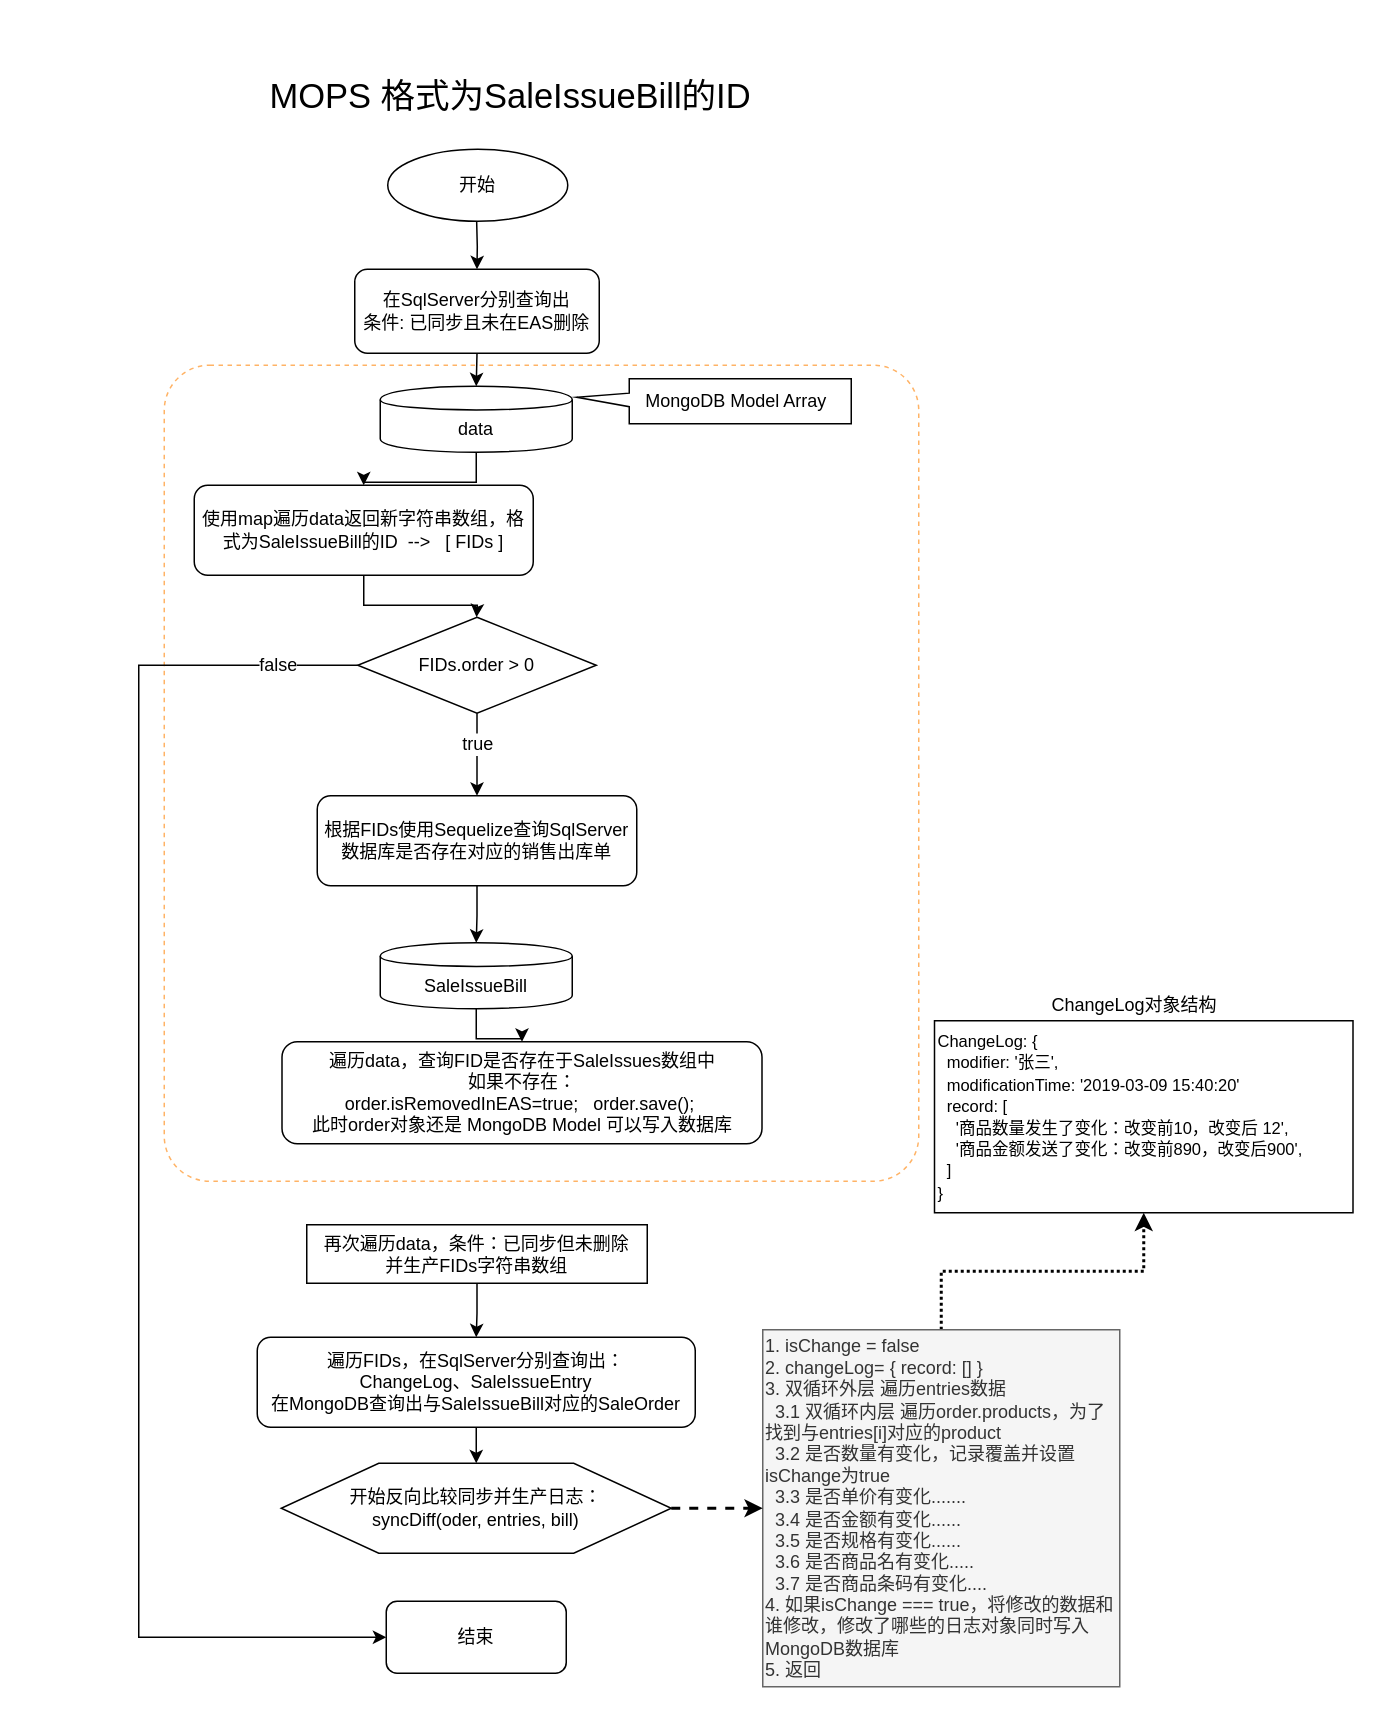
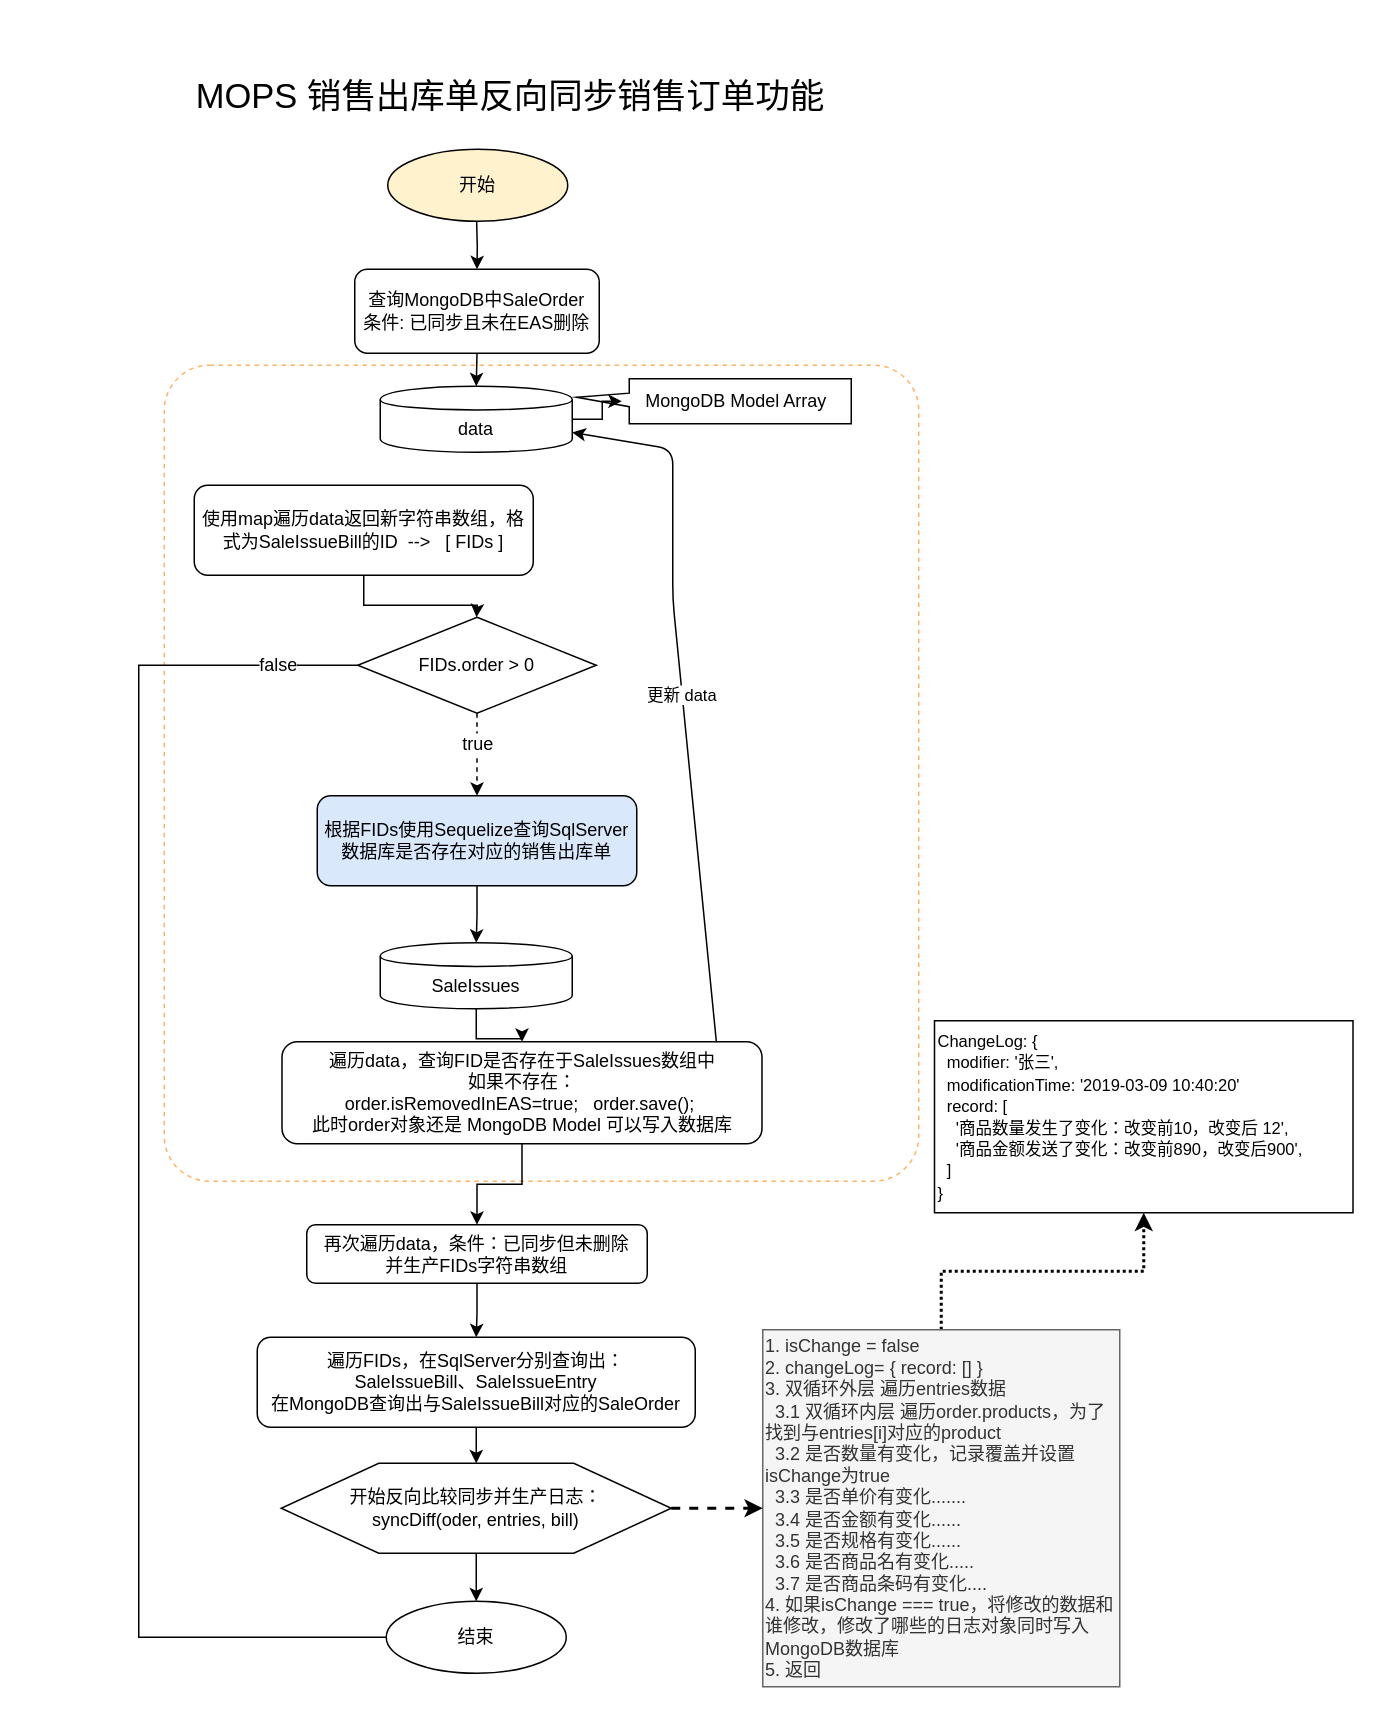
  <mxCell id="0" />
  <mxCell id="1" parent="0" />
  <mxCell id="2" value="" style="rounded=1;whiteSpace=wrap;html=1;fillColor=none;arcSize=6;dashed=1;strokeColor=#FFB366;" vertex="1" parent="1"><mxGeometry x="109" y="243" width="503" height="544" as="geometry" /></mxCell>
  <mxCell id="3" value="" style="edgeStyle=orthogonalEdgeStyle;rounded=0;orthogonalLoop=1;jettySize=auto;html=1;" edge="1" parent="1" target="4"><mxGeometry relative="1" as="geometry"><mxPoint x="317.167" y="142.933" as="sourcePoint" /></mxGeometry></mxCell>
- <mxCell id="4" value="在SqlServer分别查询出&lt;br&gt;条件: 已同步且未在EAS删除&lt;br&gt;" style="rounded=1;whiteSpace=wrap;html=1;" vertex="1" parent="1"><mxGeometry x="236" y="179" width="163" height="56" as="geometry" /></mxCell>
+ <mxCell id="4" value="查询MongoDB中SaleOrder&lt;br&gt;条件: 已同步且未在EAS删除&lt;br&gt;" style="rounded=1;whiteSpace=wrap;html=1;" vertex="1" parent="1"><mxGeometry x="236" y="179" width="163" height="56" as="geometry" /></mxCell>
  <mxCell id="5" value="data" style="shape=cylinder;whiteSpace=wrap;html=1;boundedLbl=1;backgroundOutline=1;" vertex="1" parent="1"><mxGeometry x="253" y="257" width="128" height="44" as="geometry" /></mxCell>
  <mxCell id="6" style="edgeStyle=orthogonalEdgeStyle;rounded=0;orthogonalLoop=1;jettySize=auto;html=1;exitX=0.5;exitY=1;exitDx=0;exitDy=0;entryX=0.5;entryY=0;entryDx=0;entryDy=0;" edge="1" parent="1" source="4" target="5"><mxGeometry relative="1" as="geometry" /></mxCell>
  <mxCell id="7" value="MongoDB Model Array" style="shape=callout;whiteSpace=wrap;html=1;perimeter=calloutPerimeter;size=35;position=0.32;position2=0.41;base=9;direction=south;" vertex="1" parent="1"><mxGeometry x="384" y="252" width="183" height="30" as="geometry" /></mxCell>
  <mxCell id="8" value="" style="edgeStyle=orthogonalEdgeStyle;rounded=0;orthogonalLoop=1;jettySize=auto;html=1;" edge="1" parent="1" source="9"><mxGeometry relative="1" as="geometry"><mxPoint x="317.167" y="411" as="targetPoint" /></mxGeometry></mxCell>
  <mxCell id="9" value="使用map遍历data返回新字符串数组，格式为SaleIssueBill的ID&amp;nbsp; --&amp;gt;&amp;nbsp; &amp;nbsp;[ FIDs ]" style="rounded=1;whiteSpace=wrap;html=1;" vertex="1" parent="1"><mxGeometry x="129" y="323" width="226" height="60" as="geometry" /></mxCell>
- <mxCell id="10" value="" style="edgeStyle=orthogonalEdgeStyle;rounded=0;orthogonalLoop=1;jettySize=auto;html=1;" edge="1" parent="1" source="5" target="9"><mxGeometry relative="1" as="geometry" /></mxCell>
+ <mxCell id="10" value="" style="edgeStyle=orthogonalEdgeStyle;rounded=0;orthogonalLoop=1;jettySize=auto;html=1;" edge="1" parent="1" source="5" target="7"><mxGeometry relative="1" as="geometry" /></mxCell>
  <mxCell id="11" value="FIDs.order &amp;gt; 0" style="rhombus;whiteSpace=wrap;html=1;" vertex="1" parent="1"><mxGeometry x="238" y="411" width="159" height="64" as="geometry" /></mxCell>
- <mxCell id="12" value="开始" style="ellipse;whiteSpace=wrap;html=1;" vertex="1" parent="1"><mxGeometry x="258" y="99" width="120" height="48" as="geometry" /></mxCell>
- <mxCell id="13" value="根据FIDs使用Sequelize查询SqlServer数据库是否存在对应的销售出库单" style="rounded=1;whiteSpace=wrap;html=1;" vertex="1" parent="1"><mxGeometry x="211" y="530" width="213" height="60" as="geometry" /></mxCell>
- <mxCell id="14" value="" style="edgeStyle=orthogonalEdgeStyle;rounded=0;orthogonalLoop=1;jettySize=auto;html=1;" edge="1" parent="1" source="11" target="13"><mxGeometry relative="1" as="geometry" /></mxCell>
+ <mxCell id="12" value="开始" style="ellipse;whiteSpace=wrap;html=1;fillColor=#fff2cc;" vertex="1" parent="1"><mxGeometry x="258" y="99" width="120" height="48" as="geometry" /></mxCell>
+ <mxCell id="13" value="根据FIDs使用Sequelize查询SqlServer数据库是否存在对应的销售出库单" style="rounded=1;whiteSpace=wrap;html=1;fillColor=#dae8fc;" vertex="1" parent="1"><mxGeometry x="211" y="530" width="213" height="60" as="geometry" /></mxCell>
+ <mxCell id="14" value="" style="edgeStyle=orthogonalEdgeStyle;rounded=0;orthogonalLoop=1;jettySize=auto;html=1;dashed=1;" edge="1" parent="1" source="11" target="13"><mxGeometry relative="1" as="geometry" /></mxCell>
  <mxCell id="15" value="true" style="text;html=1;resizable=0;points=[];align=center;verticalAlign=middle;labelBackgroundColor=#ffffff;" vertex="1" connectable="0" parent="14"><mxGeometry x="-0.267" relative="1" as="geometry"><mxPoint as="offset" /></mxGeometry></mxCell>
- <mxCell id="16" value="&lt;div&gt;&lt;span&gt;SaleIssueBill&lt;/span&gt;&lt;/div&gt;" style="shape=cylinder;whiteSpace=wrap;html=1;boundedLbl=1;backgroundOutline=1;" vertex="1" parent="1"><mxGeometry x="253" y="628" width="128" height="44" as="geometry" /></mxCell>
+ <mxCell id="16" value="&lt;div&gt;&lt;span&gt;SaleIssues&lt;/span&gt;&lt;/div&gt;" style="shape=cylinder;whiteSpace=wrap;html=1;boundedLbl=1;backgroundOutline=1;" vertex="1" parent="1"><mxGeometry x="253" y="628" width="128" height="44" as="geometry" /></mxCell>
  <mxCell id="17" value="" style="edgeStyle=orthogonalEdgeStyle;rounded=0;orthogonalLoop=1;jettySize=auto;html=1;" edge="1" parent="1" source="13" target="16"><mxGeometry relative="1" as="geometry" /></mxCell>
  <mxCell id="18" value="遍历data，查询FID是否存在于SaleIssues数组中&lt;br&gt;如果不存在：&lt;br&gt;&lt;span&gt;order&lt;/span&gt;&lt;span&gt;.&lt;/span&gt;&lt;span&gt;isRemovedInEAS&lt;/span&gt;&lt;span&gt;=&lt;/span&gt;&lt;span&gt;true&lt;/span&gt;&lt;span&gt;;&amp;nbsp; &amp;nbsp;order.save();&amp;nbsp;&lt;br&gt;此时order对象还是&amp;nbsp;&lt;/span&gt;MongoDB Model 可以写入数据库&lt;span&gt;&lt;br&gt;&lt;/span&gt;" style="rounded=1;whiteSpace=wrap;html=1;" vertex="1" parent="1"><mxGeometry x="187.5" y="694" width="320" height="68" as="geometry" /></mxCell>
  <mxCell id="19" value="" style="edgeStyle=orthogonalEdgeStyle;rounded=0;orthogonalLoop=1;jettySize=auto;html=1;" edge="1" parent="1" source="16" target="18"><mxGeometry relative="1" as="geometry" /></mxCell>
- <mxCell id="21" value="再次遍历data，条件：已同步但未删除&lt;br&gt;并生产FIDs字符串数组&lt;br&gt;" style="whiteSpace=wrap;html=1;align=center;rounded=0;" vertex="1" parent="1"><mxGeometry x="204" y="816" width="227" height="39" as="geometry" /></mxCell>
- <mxCell id="23" value="遍历FIDs，在SqlServer分别查询出：&lt;br&gt;ChangeLog、SaleIssueEntry&lt;br&gt;在MongoDB查询出与SaleIssueBill对应的SaleOrder&lt;br&gt;" style="rounded=1;whiteSpace=wrap;html=1;strokeColor=#000000;fillColor=none;align=center;" vertex="1" parent="1"><mxGeometry x="171" y="891" width="292" height="60" as="geometry" /></mxCell>
+ <mxCell id="20" value="更新 data" style="endArrow=classic;html=1;entryX=1;entryY=0.7;entryDx=0;entryDy=0;exitX=0.905;exitY=0.005;exitDx=0;exitDy=0;exitPerimeter=0;" edge="1" parent="1" source="18" target="5"><mxGeometry width="50" height="50" relative="1" as="geometry"><mxPoint x="448" y="662" as="sourcePoint" /><mxPoint x="562" y="631" as="targetPoint" /><Array as="points"><mxPoint x="448" y="399" /><mxPoint x="448" y="299" /></Array></mxGeometry></mxCell>
+ <mxCell id="21" value="再次遍历data，条件：已同步但未删除&lt;br&gt;并生产FIDs字符串数组&lt;br&gt;" style="rounded=1;whiteSpace=wrap;html=1;align=center;" vertex="1" parent="1"><mxGeometry x="204" y="816" width="227" height="39" as="geometry" /></mxCell>
+ <mxCell id="22" value="" style="edgeStyle=orthogonalEdgeStyle;rounded=0;orthogonalLoop=1;jettySize=auto;html=1;" edge="1" parent="1" source="18" target="21"><mxGeometry relative="1" as="geometry" /></mxCell>
+ <mxCell id="23" value="遍历FIDs，在SqlServer分别查询出：&lt;br&gt;SaleIssueBill、SaleIssueEntry&lt;br&gt;在MongoDB查询出与SaleIssueBill对应的SaleOrder&lt;br&gt;" style="rounded=1;whiteSpace=wrap;html=1;strokeColor=#000000;fillColor=none;align=center;" vertex="1" parent="1"><mxGeometry x="171" y="891" width="292" height="60" as="geometry" /></mxCell>
  <mxCell id="24" value="" style="edgeStyle=orthogonalEdgeStyle;rounded=0;orthogonalLoop=1;jettySize=auto;html=1;" edge="1" parent="1" source="21" target="23"><mxGeometry relative="1" as="geometry" /></mxCell>
  <mxCell id="25" value="开始反向比较同步并生产日志：&lt;br&gt;syncDiff(oder, entries, bill)" style="shape=hexagon;perimeter=hexagonPerimeter2;whiteSpace=wrap;html=1;strokeColor=#000000;fillColor=none;align=center;" vertex="1" parent="1"><mxGeometry x="187" y="975" width="260" height="60" as="geometry" /></mxCell>
  <mxCell id="26" value="" style="edgeStyle=orthogonalEdgeStyle;rounded=0;orthogonalLoop=1;jettySize=auto;html=1;" edge="1" parent="1" source="23" target="25"><mxGeometry relative="1" as="geometry" /></mxCell>
- <mxCell id="27" value="结束" style="whiteSpace=wrap;html=1;rounded=1;" vertex="1" parent="1"><mxGeometry x="257" y="1067" width="120" height="48" as="geometry" /></mxCell>
- <mxCell id="28" value="" style="edgeStyle=orthogonalEdgeStyle;rounded=0;orthogonalLoop=1;jettySize=auto;html=1;entryX=0;entryY=0.5;entryDx=0;entryDy=0;" edge="1" parent="1" source="11" target="27"><mxGeometry relative="1" as="geometry"><mxPoint x="-13" y="1099" as="targetPoint" /><Array as="points"><mxPoint x="92" y="443" /><mxPoint x="92" y="1091" /></Array></mxGeometry></mxCell>
+ <mxCell id="27" value="结束" style="ellipse;whiteSpace=wrap;html=1;" vertex="1" parent="1"><mxGeometry x="257" y="1067" width="120" height="48" as="geometry" /></mxCell>
+ <mxCell id="28" value="" style="edgeStyle=orthogonalEdgeStyle;rounded=0;orthogonalLoop=1;jettySize=auto;html=1;entryX=0;entryY=0.5;entryDx=0;entryDy=0;endArrow=none;" edge="1" parent="1" source="11" target="27"><mxGeometry relative="1" as="geometry"><mxPoint x="-13" y="1099" as="targetPoint" /><Array as="points"><mxPoint x="92" y="443" /><mxPoint x="92" y="1091" /></Array></mxGeometry></mxCell>
  <mxCell id="29" value="false" style="text;html=1;resizable=0;points=[];align=center;verticalAlign=middle;labelBackgroundColor=#ffffff;" vertex="1" connectable="0" parent="28"><mxGeometry x="-0.888" y="-1" relative="1" as="geometry"><mxPoint as="offset" /></mxGeometry></mxCell>
+ <mxCell id="30" value="" style="edgeStyle=orthogonalEdgeStyle;rounded=0;orthogonalLoop=1;jettySize=auto;html=1;entryX=0.5;entryY=0;entryDx=0;entryDy=0;" edge="1" parent="1" source="25" target="27"><mxGeometry relative="1" as="geometry"><mxPoint x="317" y="1115" as="targetPoint" /></mxGeometry></mxCell>
  <mxCell id="31" value="" style="edgeStyle=orthogonalEdgeStyle;rounded=0;orthogonalLoop=1;jettySize=auto;html=1;dashed=1;strokeWidth=2;dashPattern=1 1;" edge="1" parent="1" source="32" target="36"><mxGeometry relative="1" as="geometry" /></mxCell>
  <mxCell id="32" value="1. isChange = false&lt;br&gt;2.&amp;nbsp;&lt;span&gt;changeLog&lt;/span&gt;&lt;span&gt;=&lt;/span&gt;&lt;span&gt; { &lt;/span&gt;&lt;span&gt;record&lt;/span&gt;&lt;span&gt;:&lt;/span&gt;&lt;span&gt; [] }&lt;br&gt;3. 双循环外层 遍历entries数据&lt;br&gt;&amp;nbsp; 3.1 双循环内层 遍历order.products，为了找到与entries[i]对应的product&lt;br&gt;&amp;nbsp; 3.2 是否数量有变化，记录覆盖并设置&lt;/span&gt;isChange为true&lt;br&gt;&lt;span&gt;&amp;nbsp; 3.3 是否单价有变化.......&lt;br&gt;&amp;nbsp; 3.4 是否金额有变化......&lt;br&gt;&amp;nbsp; 3.5 是否规格有变化......&lt;br&gt;&amp;nbsp; 3.6 是否商品名有变化.....&lt;br&gt;&amp;nbsp; 3.7 是否商品条码有变化....&lt;br&gt;4. 如果isChange === true，将修改的数据和谁修改，修改了哪些的日志对象同时写入MongoDB数据库&lt;br&gt;5. 返回&lt;br&gt;&lt;/span&gt;" style="whiteSpace=wrap;html=1;aspect=fixed;strokeColor=#666666;fillColor=#f5f5f5;align=left;fontColor=#333333;" vertex="1" parent="1"><mxGeometry x="508" y="886" width="238" height="238" as="geometry" /></mxCell>
- <mxCell id="33" value="&lt;font style=&quot;font-size: 23px&quot;&gt;MOPS 格式为SaleIssueBill的ID&lt;/font&gt;" style="text;html=1;strokeColor=none;fillColor=none;align=center;verticalAlign=middle;whiteSpace=wrap;rounded=0;" vertex="1" parent="1"><mxGeometry x="20" y="20" width="640" height="88" as="geometry" /></mxCell>
+ <mxCell id="33" value="&lt;font style=&quot;font-size: 23px&quot;&gt;MOPS 销售出库单反向同步销售订单功能&lt;/font&gt;" style="text;html=1;strokeColor=none;fillColor=none;align=center;verticalAlign=middle;whiteSpace=wrap;rounded=0;" vertex="1" parent="1"><mxGeometry x="20" y="20" width="640" height="88" as="geometry" /></mxCell>
  <mxCell id="34" value="" style="edgeStyle=orthogonalEdgeStyle;rounded=0;orthogonalLoop=1;jettySize=auto;html=1;strokeWidth=2;dashed=1;" edge="1" parent="1" source="25" target="32"><mxGeometry relative="1" as="geometry" /></mxCell>
  <mxCell id="35" value="" style="group" vertex="1" connectable="0" parent="1"><mxGeometry x="622.5" y="660" width="279" height="148" as="geometry" /></mxCell>
- <mxCell id="36" value="&lt;font style=&quot;font-size: 11px&quot;&gt;ChangeLog: {&lt;br style=&quot;font-size: 11px&quot;&gt;&amp;nbsp;&amp;nbsp;&lt;span style=&quot;font-size: 11px&quot;&gt;modifier: '张三',&lt;br style=&quot;font-size: 11px&quot;&gt;&lt;/span&gt;&amp;nbsp;&amp;nbsp;&lt;span style=&quot;font-size: 11px&quot;&gt;modificationTime: '2019-03-09 15:40:20'&lt;/span&gt;&lt;br style=&quot;font-size: 11px&quot;&gt;&amp;nbsp; record: [&lt;br&gt;&amp;nbsp; &amp;nbsp; '商品数量发生了变化：改变前10，改变后 12',&lt;br&gt;&amp;nbsp; &amp;nbsp; '商品金额发送了变化：改变前890，改变后900',&lt;br&gt;&amp;nbsp; ]&lt;br&gt;}&lt;/font&gt;&lt;br&gt;" style="rounded=1;whiteSpace=wrap;html=1;strokeColor=#000000;fillColor=none;align=left;arcSize=0;" vertex="1" parent="35"><mxGeometry y="20" width="279" height="128" as="geometry" /></mxCell>
- <mxCell id="37" value="ChangeLog对象结构" style="text;html=1;resizable=0;points=[];autosize=1;align=left;verticalAlign=top;spacingTop=-4;" vertex="1" parent="35"><mxGeometry x="76" width="124" height="16" as="geometry" /></mxCell>
+ <mxCell id="36" value="&lt;font style=&quot;font-size: 11px&quot;&gt;ChangeLog: {&lt;br style=&quot;font-size: 11px&quot;&gt;&amp;nbsp;&amp;nbsp;&lt;span style=&quot;font-size: 11px&quot;&gt;modifier: '张三',&lt;br style=&quot;font-size: 11px&quot;&gt;&lt;/span&gt;&amp;nbsp;&amp;nbsp;&lt;span style=&quot;font-size: 11px&quot;&gt;modificationTime: '2019-03-09 10:40:20'&lt;/span&gt;&lt;br style=&quot;font-size: 11px&quot;&gt;&amp;nbsp; record: [&lt;br&gt;&amp;nbsp; &amp;nbsp; '商品数量发生了变化：改变前10，改变后 12',&lt;br&gt;&amp;nbsp; &amp;nbsp; '商品金额发送了变化：改变前890，改变后900',&lt;br&gt;&amp;nbsp; ]&lt;br&gt;}&lt;/font&gt;&lt;br&gt;" style="rounded=1;whiteSpace=wrap;html=1;strokeColor=#000000;fillColor=none;align=left;arcSize=0;" vertex="1" parent="35"><mxGeometry y="20" width="279" height="128" as="geometry" /></mxCell>
